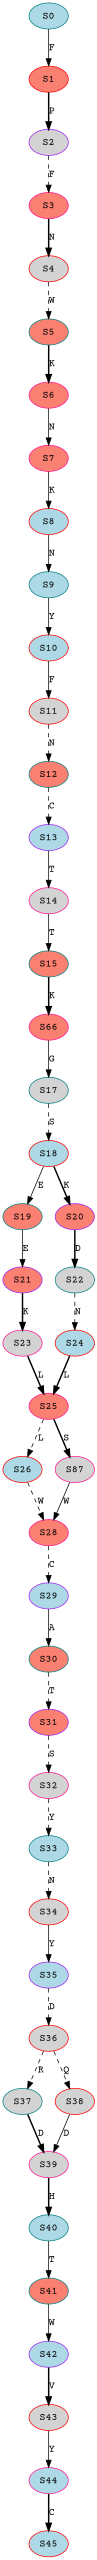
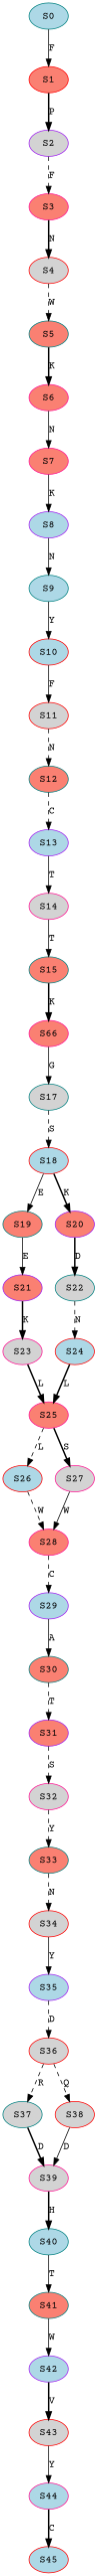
  strict digraph {
    fontname="Courier Prime"
    node [color=teal fillcolor=salmon fontname="Courier Prime" style=filled]
    edge [fontname="Courier Prime" style=solid]
    S0 [fillcolor=lightblue]
    S1 [color=red]
    S2 [color=purple fillcolor=lightgrey]
    S3 [color=deeppink]
    S4 [color=red fillcolor=lightgrey]
    S5
    S6 [color=deeppink]
    S7 [color=deeppink]
-   S8 [color=red fillcolor=lightblue]
+   S8 [color=purple fillcolor=lightblue]
    S9 [fillcolor=lightblue]
    S10 [color=red fillcolor=lightblue]
    S11 [color=red fillcolor=lightgrey]
    S12
    S13 [color=purple fillcolor=lightblue]
    S14 [color=deeppink fillcolor=lightgrey]
    S15
    n17 [color=deeppink label=S66]
    S17 [fillcolor=lightgrey]
    S18 [color=red fillcolor=lightblue]
    S19
    S20 [color=purple]
    S21 [color=purple]
    S22 [fillcolor=lightgrey]
    S23 [color=deeppink fillcolor=lightgrey]
    S24 [color=red fillcolor=lightblue]
    S25 [color=deeppink]
    S26 [color=red fillcolor=lightblue]
-   S27 [color=deeppink fillcolor=lightgrey label=S87]
+   S27 [color=deeppink fillcolor=lightgrey]
    S28 [color=deeppink]
    S29 [color=purple fillcolor=lightblue]
    S30
    S31 [color=purple]
    S32 [color=deeppink fillcolor=lightgrey]
-   S33 [fillcolor=lightblue]
+   S33
    S34 [color=red fillcolor=lightgrey]
    S35 [color=purple fillcolor=lightblue]
    S36 [color=red fillcolor=lightgrey]
    S37 [fillcolor=lightgrey]
    S38 [color=red fillcolor=lightgrey]
    S39 [color=deeppink fillcolor=lightgrey]
    S40 [fillcolor=lightblue]
    S41
    S42 [color=purple fillcolor=lightblue]
    S43 [color=red fillcolor=lightgrey]
    S44 [color=deeppink fillcolor=lightblue]
    S45 [color=red fillcolor=lightblue]
    S0 -> S1 [label=F]
    S1 -> S2 [label=P style=bold]
    S2 -> S3 [label=F style=dashed]
    S3 -> S4 [label=N style=bold]
    S4 -> S5 [label=W style=dashed]
    S5 -> S6 [label=K style=bold]
    S6 -> S7 [label=N]
    S7 -> S8 [label=K]
    S8 -> S9 [label=N]
    S9 -> S10 [label=Y]
    S10 -> S11 [label=F]
    S11 -> S12 [label=N style=dashed]
    S12 -> S13 [label=C style=dashed]
    S13 -> S14 [label=T]
    S14 -> S15 [label=T]
    S15 -> n17 [label=K style=bold]
    n17 -> S17 [label=G]
    S17 -> S18 [label=S style=dashed]
    S18 -> S19 [label=E]
    S18 -> S20 [label=K style=bold]
    S19 -> S21 [label=E]
    S20 -> S22 [label=D style=bold]
    S21 -> S23 [label=K style=bold]
    S22 -> S24 [label=N style=dashed]
    S23 -> S25 [label=L style=bold]
    S24 -> S25 [label=L style=bold]
    S25 -> S26 [label=L style=dashed]
    S25 -> S27 [label=S style=bold]
    S26 -> S28 [label=W style=dashed]
    S27 -> S28 [label=W]
    S28 -> S29 [label=C style=dashed]
    S29 -> S30 [label=A]
    S30 -> S31 [label=T style=dashed]
    S31 -> S32 [label=S style=dashed]
    S32 -> S33 [label=Y style=dashed]
    S33 -> S34 [label=N style=dashed]
    S34 -> S35 [label=Y]
    S35 -> S36 [label=D style=dashed]
    S36 -> S37 [label=R style=dashed]
    S36 -> S38 [label=Q style=dashed]
    S37 -> S39 [label=D style=bold]
    S38 -> S39 [label=D]
    S39 -> S40 [label=H style=bold]
    S40 -> S41 [label=T]
    S41 -> S42 [label=W]
    S42 -> S43 [label=V style=bold]
    S43 -> S44 [label=Y]
    S44 -> S45 [label=C style=bold]
  }
